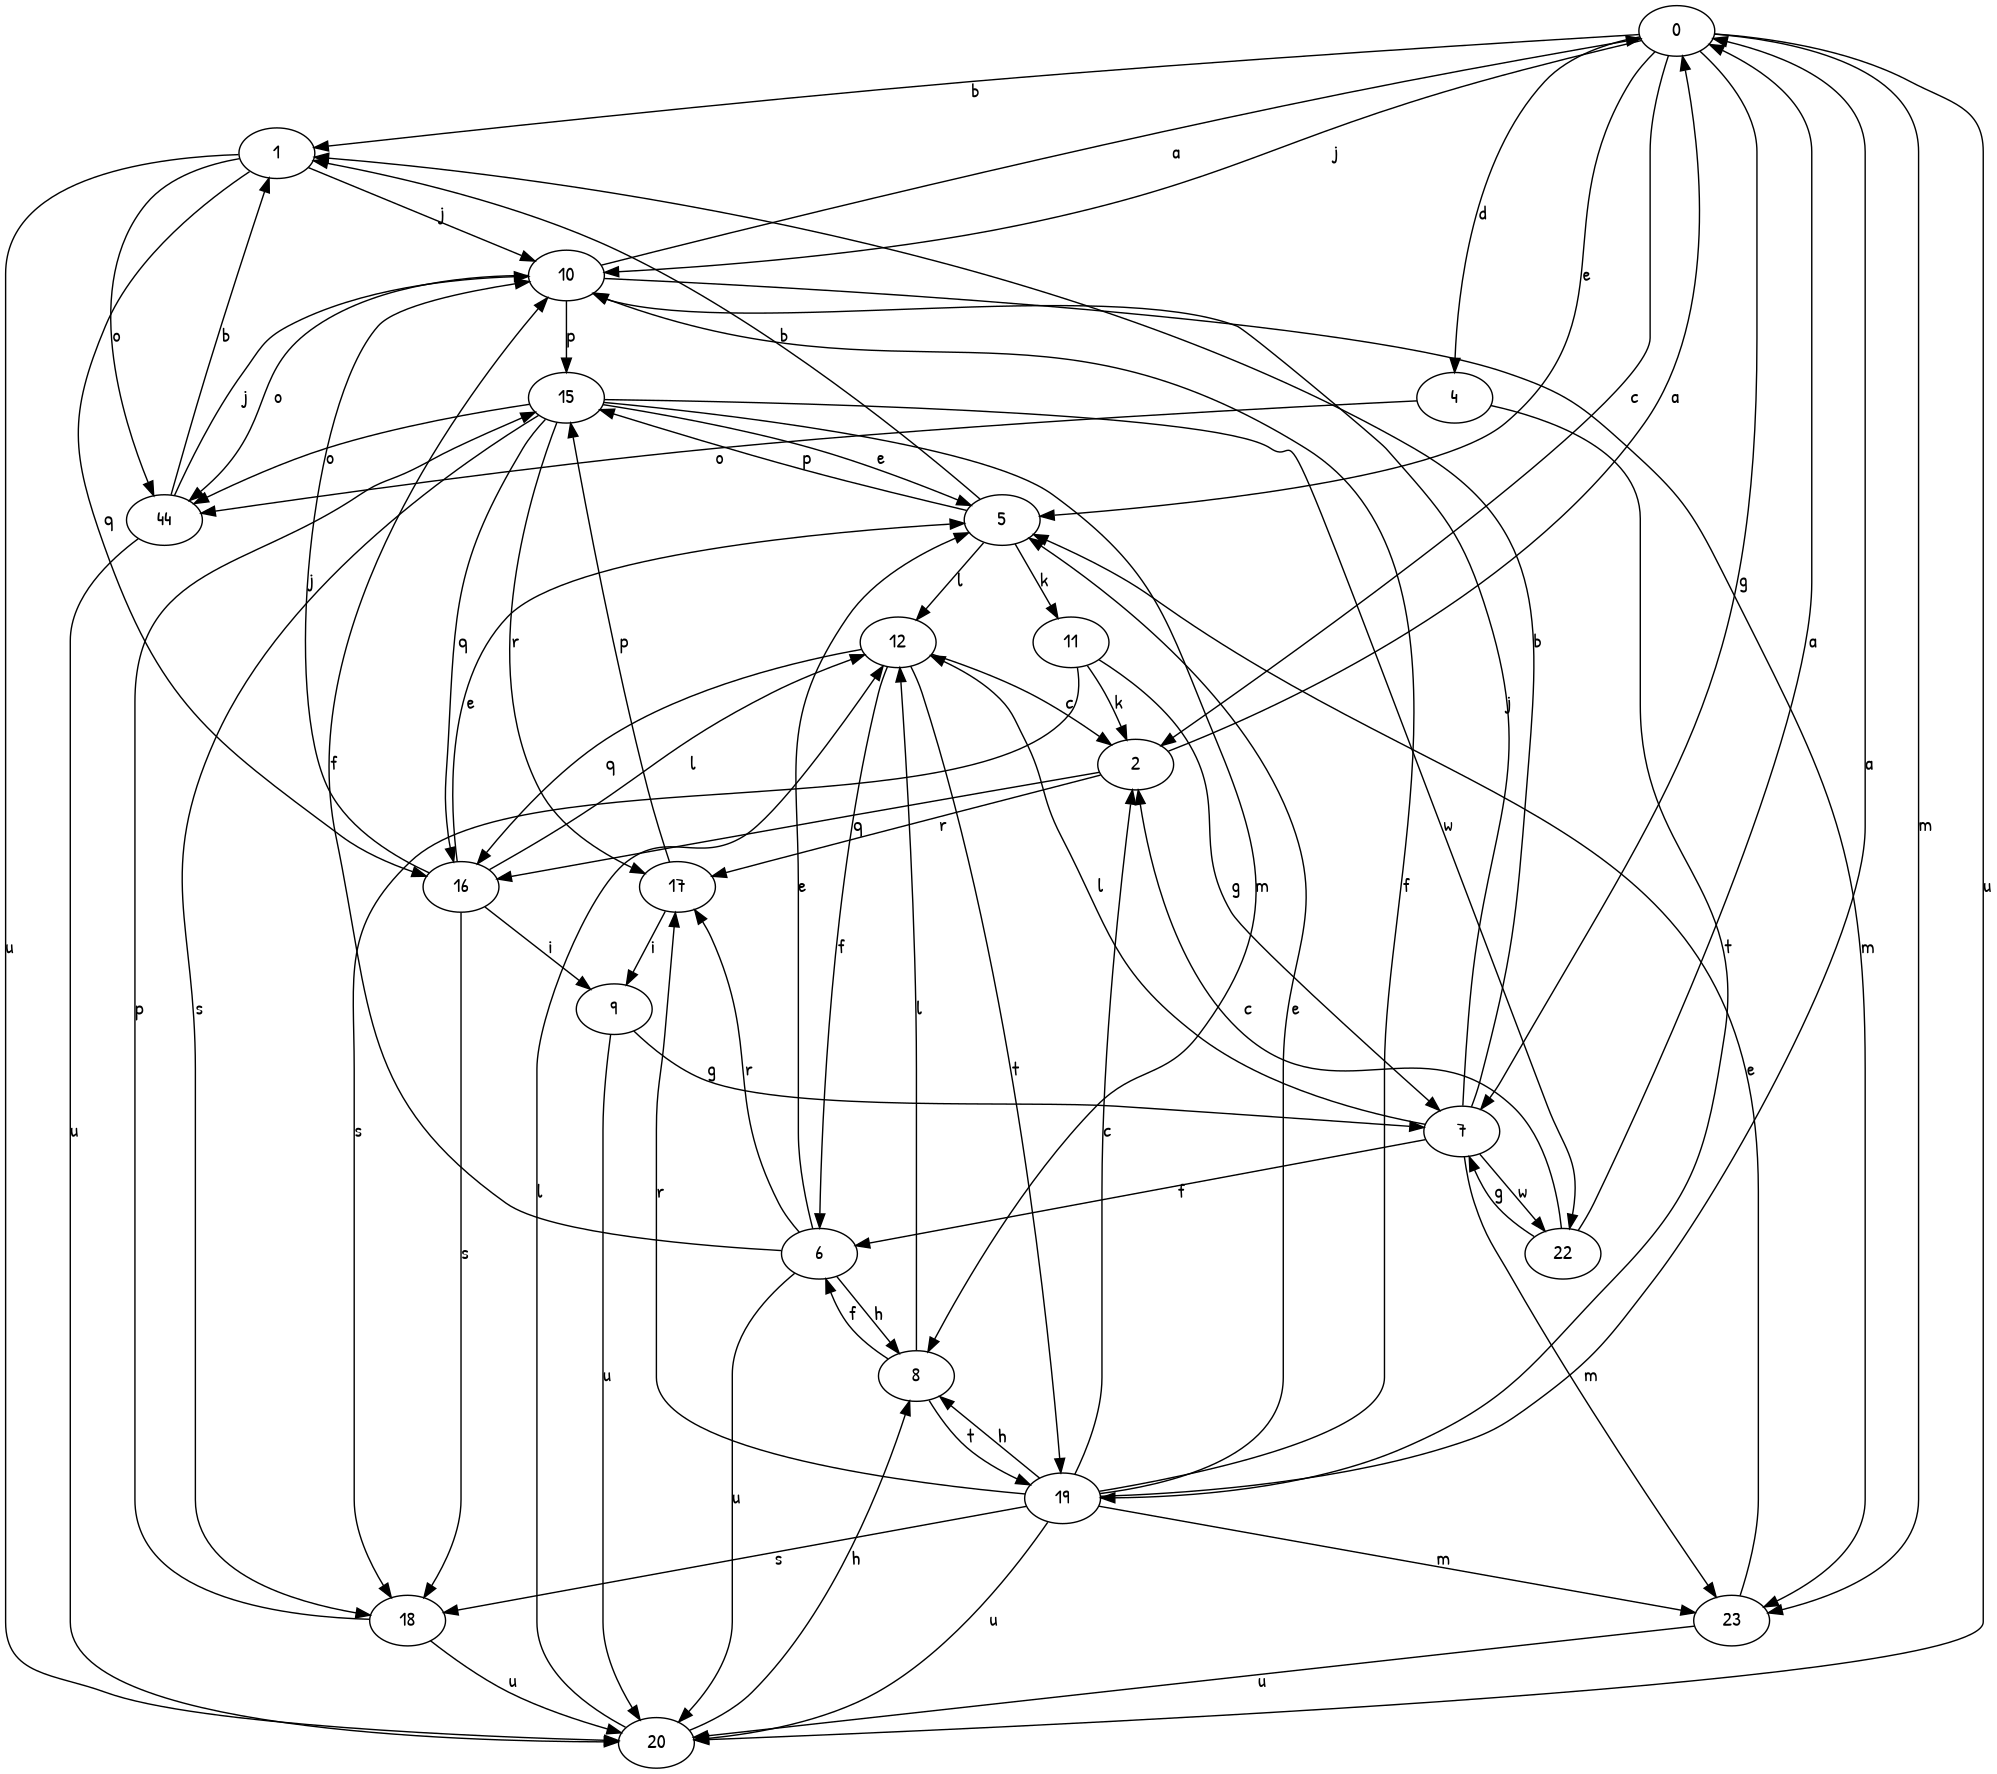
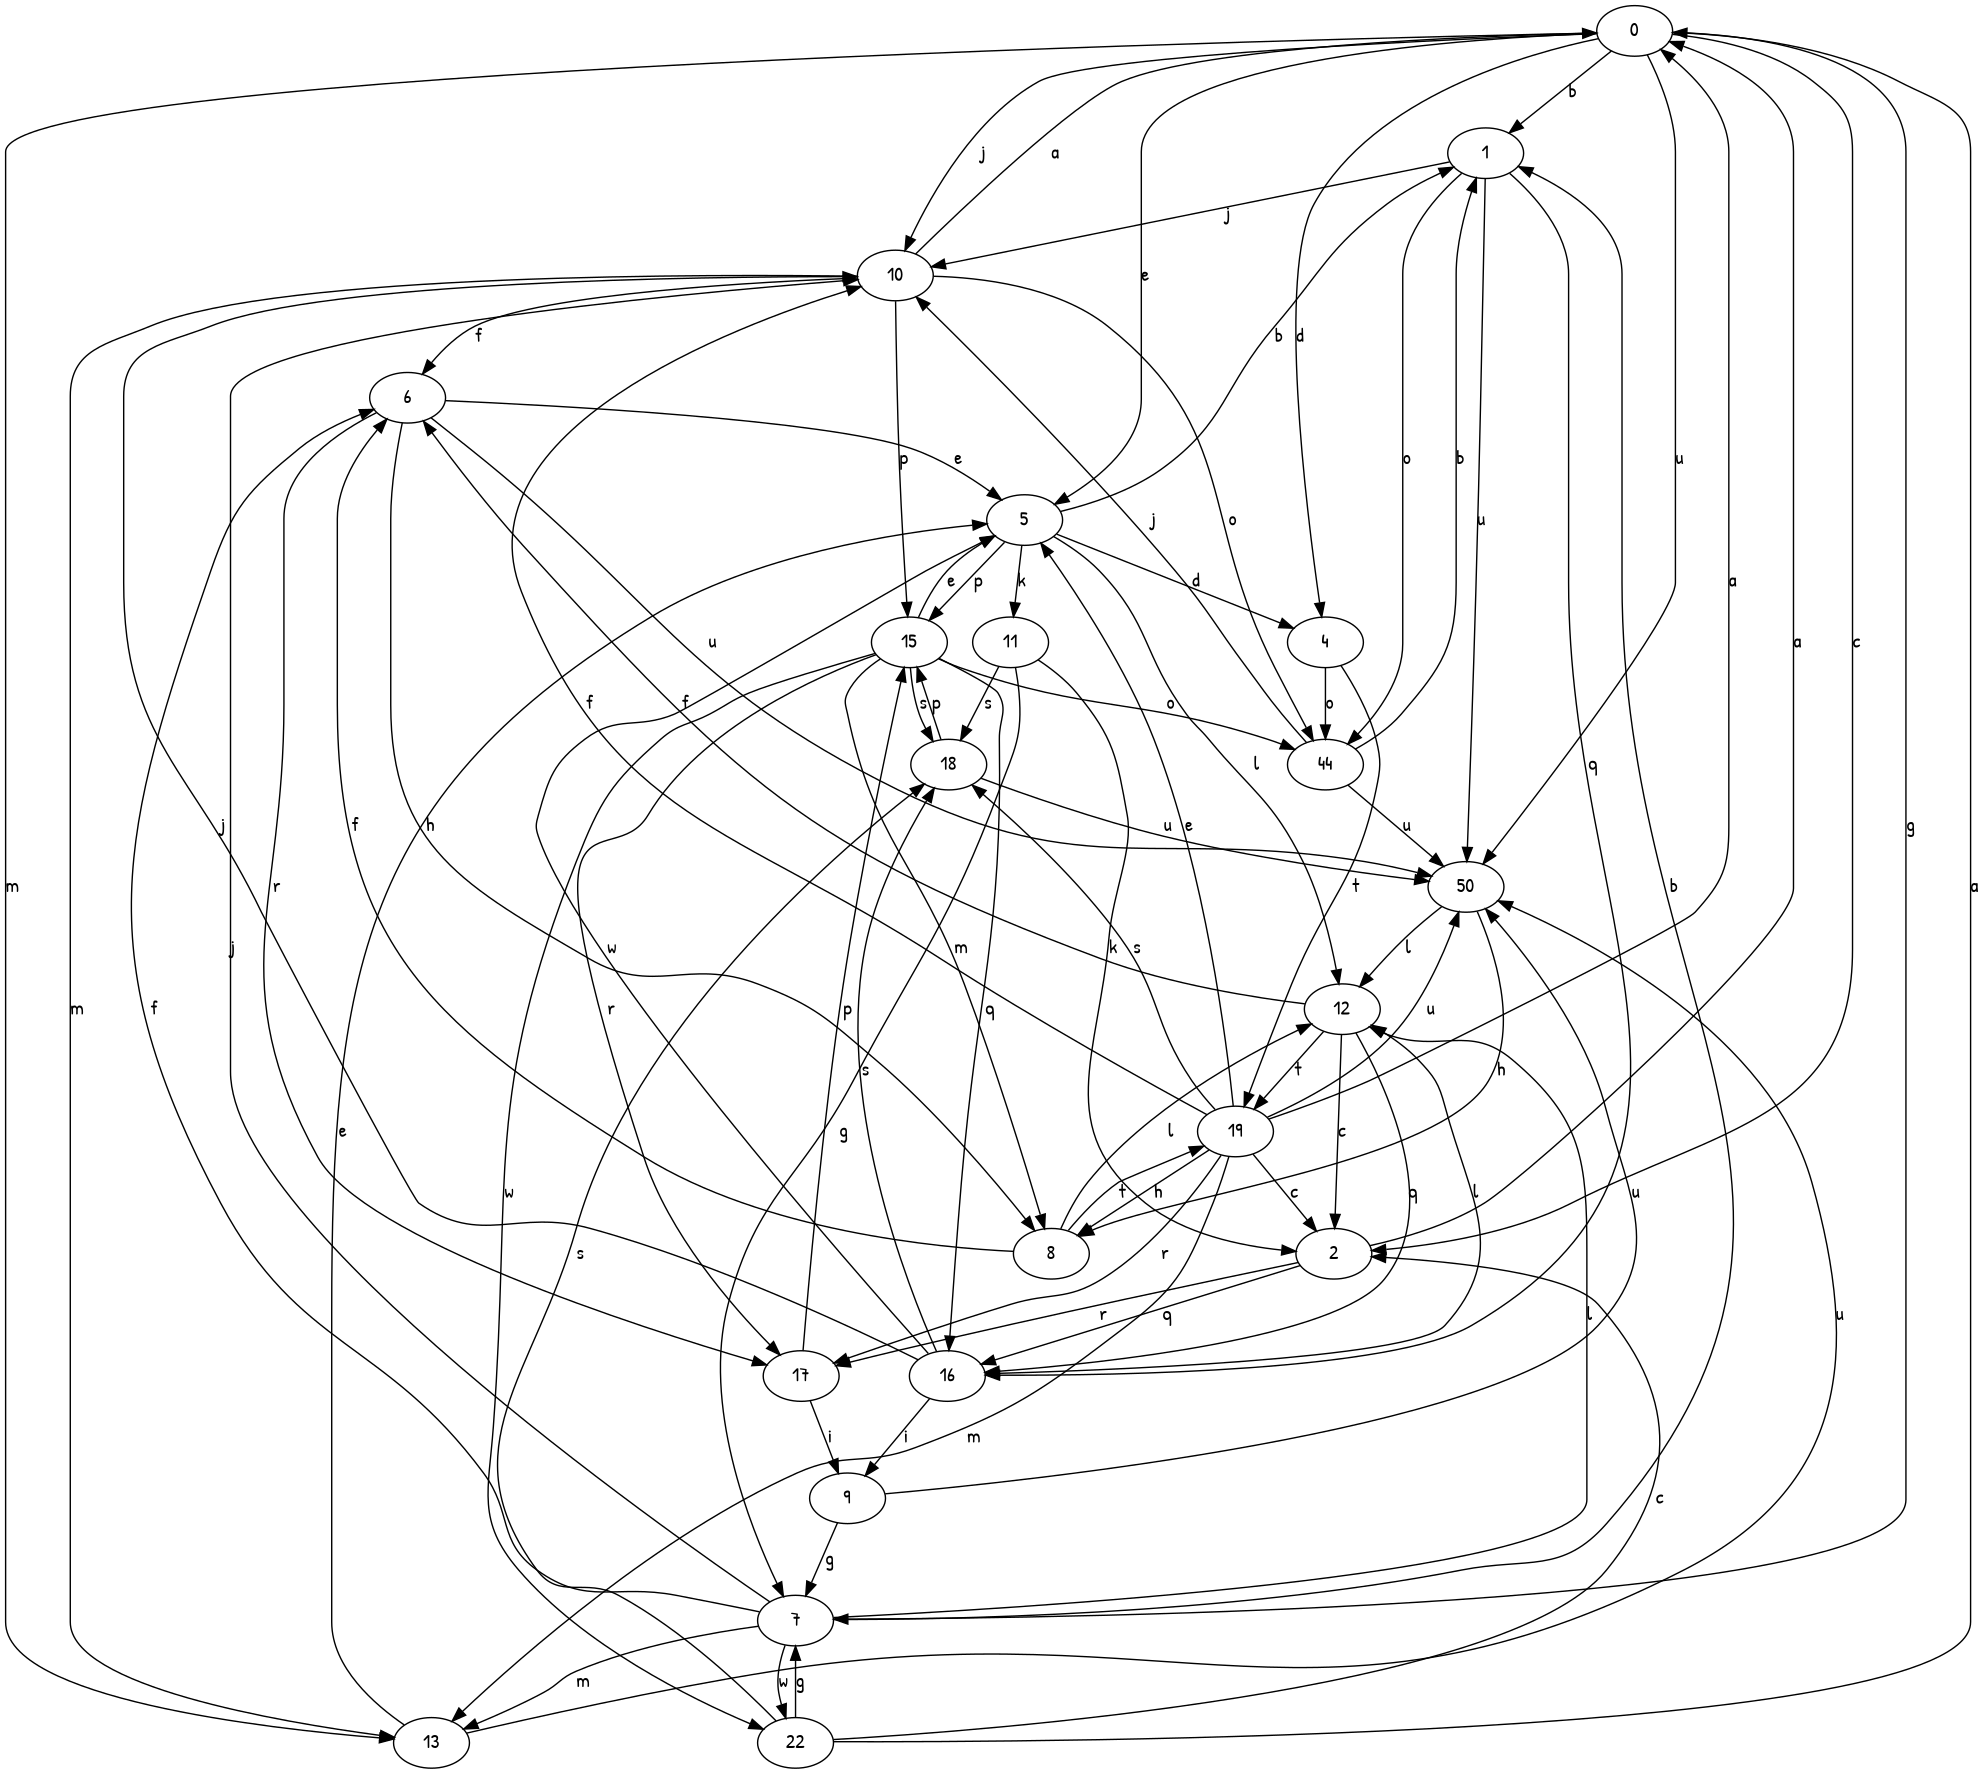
  strict digraph {
    fontname="Patrick Hand"
    node [fontname="Patrick Hand"]
    edge [fontname="Patrick Hand"]
    0
    1
    2
    4
    5
    7
    10
-   13 [label=23]
-   20
+   13
+   20 [label=50]
    n10 [label=44]
    16
    17
    19
    11
    12
    15
    6
    22
    8
    9
    18
    0 -> 1 [label=b]
    0 -> 2 [label=c]
    0 -> 4 [label=d]
    0 -> 5 [label=e]
    0 -> 7 [label=g]
    0 -> 10 [label=j]
    0 -> 13 [label=m]
    0 -> 20 [label=u]
    1 -> 10 [label=j]
    1 -> 20 [label=u]
    1 -> n10 [label=o]
    1 -> 16 [label=q]
    2 -> 0 [label=a]
    2 -> 16 [label=q]
    2 -> 17 [label=r]
    4 -> n10 [label=o]
    4 -> 19 [label=t]
    5 -> 1 [label=b]
+   5 -> 4 [label=d]
    5 -> 11 [label=k]
    5 -> 12 [label=l]
    5 -> 15 [label=p]
    7 -> 1 [label=b]
    7 -> 10 [label=j]
    7 -> 13 [label=m]
    7 -> 12 [label=l]
    7 -> 6 [label=f]
    7 -> 22 [label=w]
    10 -> 0 [label=a]
    10 -> 13 [label=m]
    10 -> n10 [label=o]
    10 -> 15 [label=p]
-   6 -> 10 [label=f]
+   10 -> 6 [label=f]
    13 -> 5 [label=e]
    13 -> 20 [label=u]
    20 -> 12 [label=l]
    20 -> 8 [label=h]
    n10 -> 1 [label=b]
    n10 -> 10 [label=j]
    n10 -> 20 [label=u]
-   16 -> 5 [label=e]
+   16 -> 5 [label=w]
    16 -> 10 [label=j]
    16 -> 12 [label=l]
    16 -> 9 [label=i]
    16 -> 18 [label=s]
    17 -> 15 [label=p]
    17 -> 9 [label=i]
    19 -> 0 [label=a]
    19 -> 2 [label=c]
    19 -> 5 [label=e]
    19 -> 10 [label=f]
    19 -> 13 [label=m]
    19 -> 20 [label=u]
    19 -> 17 [label=r]
    19 -> 8 [label=h]
    19 -> 18 [label=s]
    11 -> 2 [label=k]
    11 -> 7 [label=g]
    11 -> 18 [label=s]
    12 -> 2 [label=c]
    12 -> 16 [label=q]
    12 -> 19 [label=t]
    12 -> 6 [label=f]
    15 -> 5 [label=e]
    15 -> n10 [label=o]
    15 -> 16 [label=q]
    15 -> 17 [label=r]
    15 -> 22 [label=w]
    15 -> 8 [label=m]
    15 -> 18 [label=s]
    6 -> 5 [label=e]
    6 -> 20 [label=u]
    6 -> 17 [label=r]
    6 -> 8 [label=h]
    22 -> 0 [label=a]
    22 -> 2 [label=c]
    22 -> 7 [label=g]
+   22 -> 18 [label=s]
    8 -> 19 [label=t]
    8 -> 12 [label=l]
    8 -> 6 [label=f]
    9 -> 7 [label=g]
    9 -> 20 [label=u]
    18 -> 20 [label=u]
    18 -> 15 [label=p]
  }
